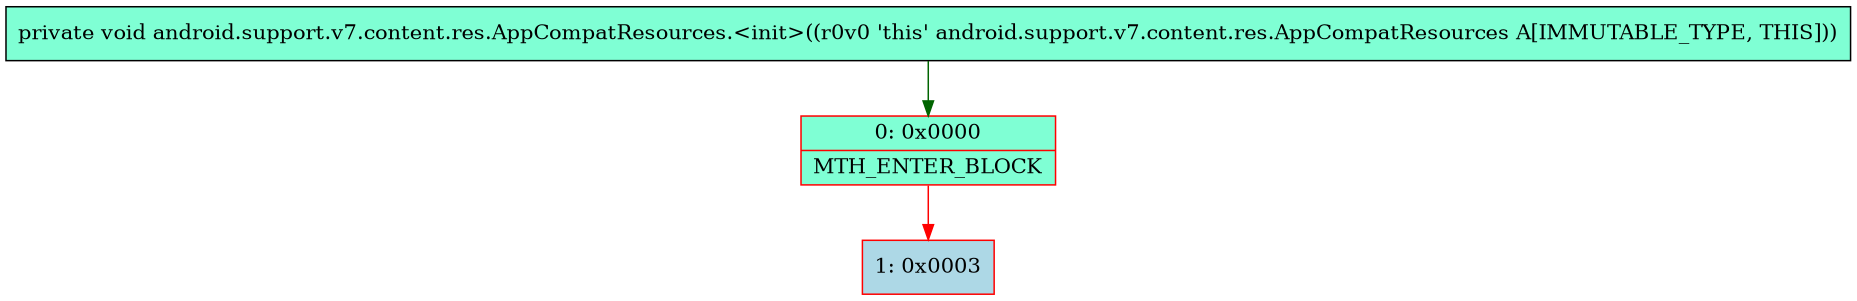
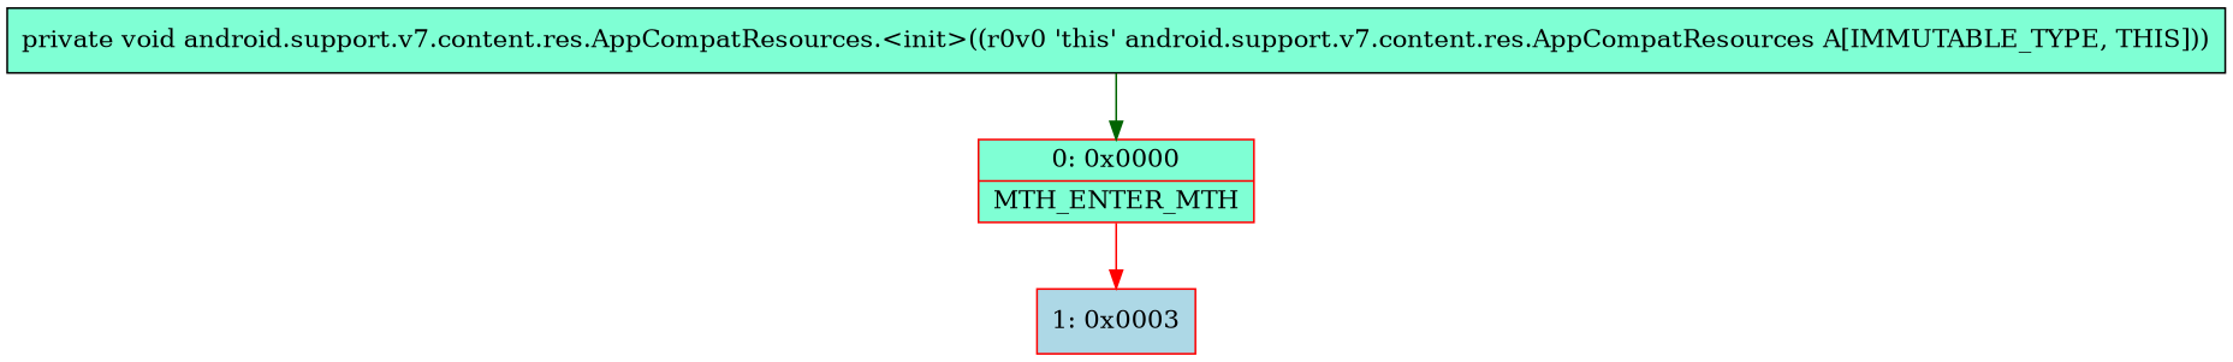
  digraph {
    node [color=red shape=record style=filled fillcolor=aquamarine]
-   n1 [label="{0\:\ 0x0000|MTH_ENTER_BLOCK\l}"]
+   n1 [label="{0\:\ 0x0000|MTH_ENTER_MTH\l}"]
    n2 [label="{1\:\ 0x0003}" fillcolor=lightblue]
    n3 [label="{private void android.support.v7.content.res.AppCompatResources.\<init\>((r0v0 'this' android.support.v7.content.res.AppCompatResources A[IMMUTABLE_TYPE, THIS])) }" color=""]
    subgraph cluster_1 {
      label="R(0)"
    }
    n1 -> n2 [color=red]
    n3 -> n1 [color=darkgreen]
  }
